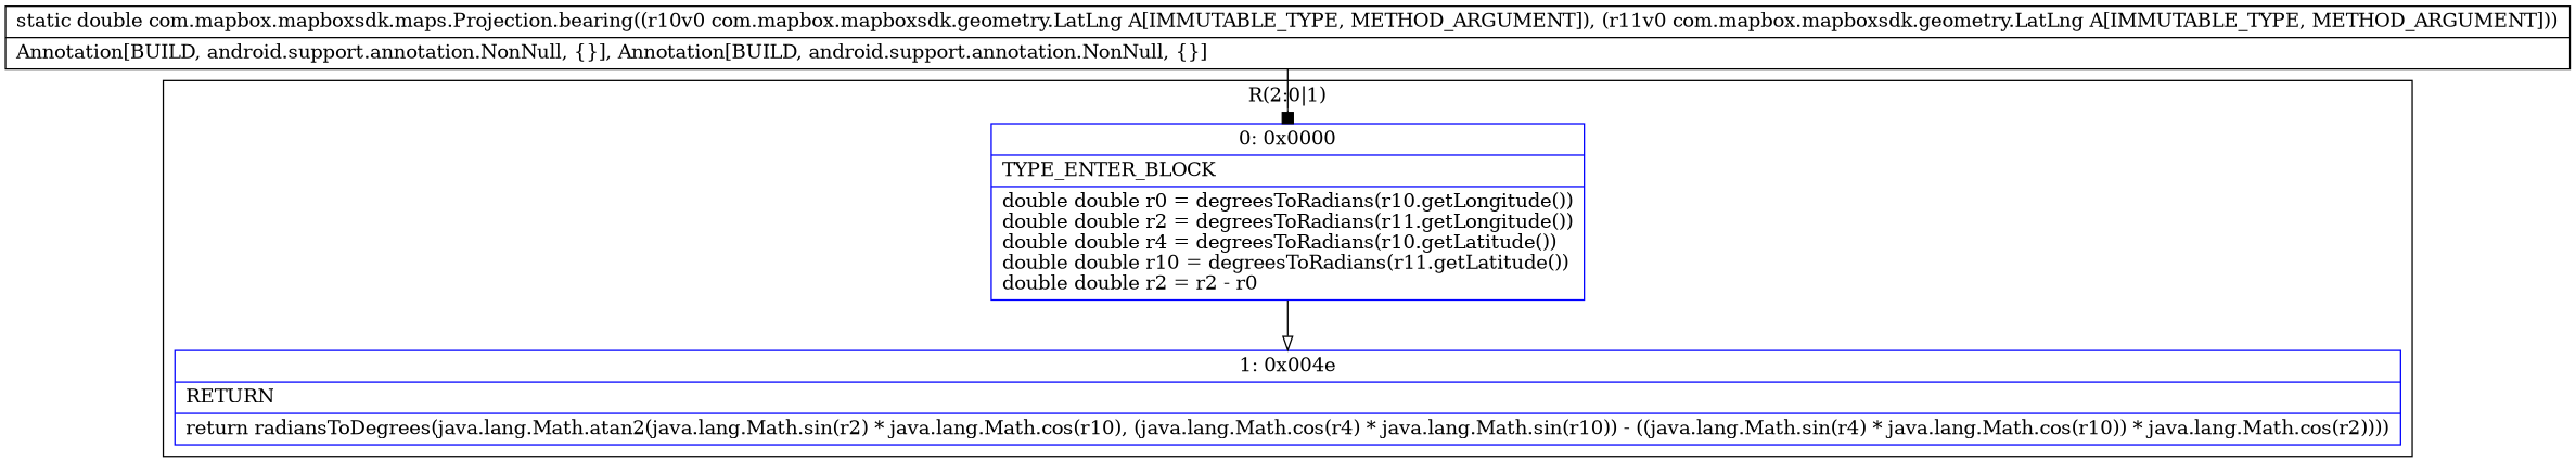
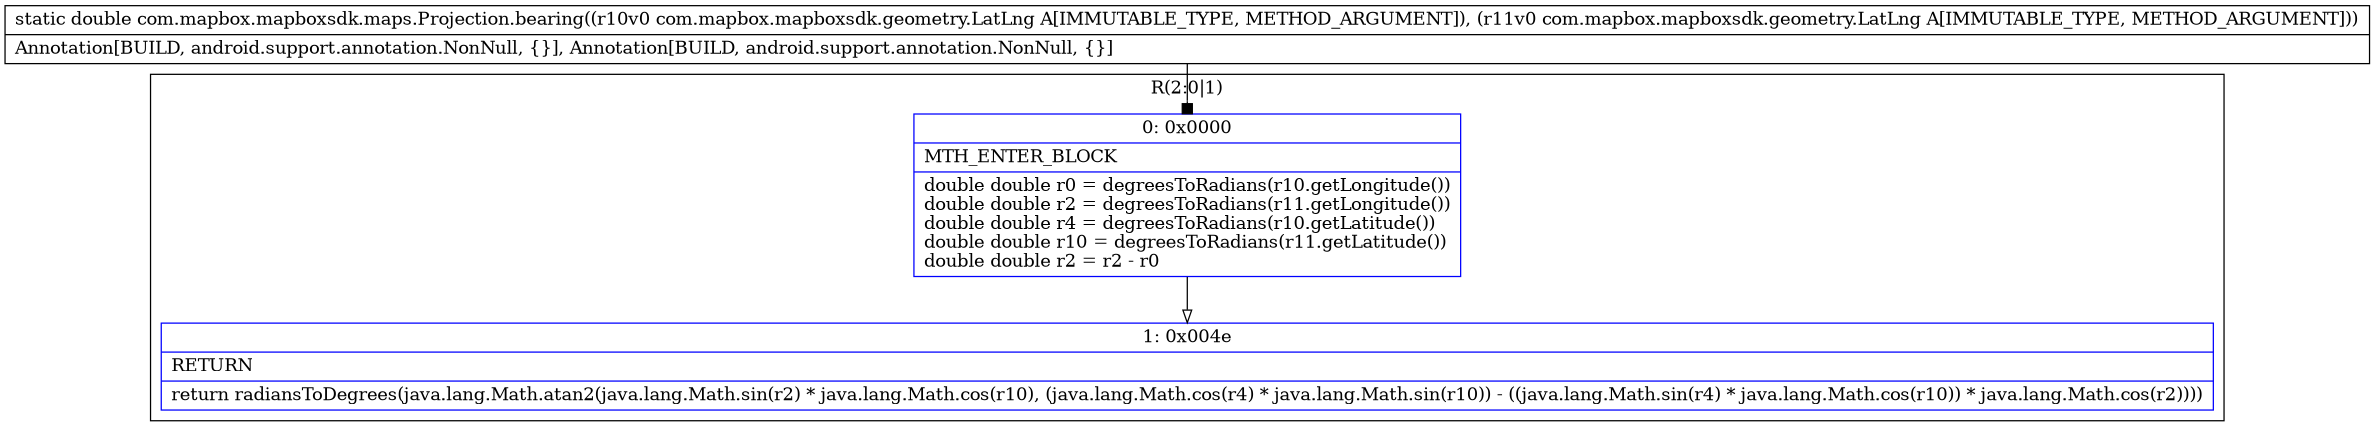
  digraph {
    node [color=blue shape=record]
-   n1 [label="{0\:\ 0x0000|TYPE_ENTER_BLOCK\l|double double r0 = degreesToRadians(r10.getLongitude())\ldouble double r2 = degreesToRadians(r11.getLongitude())\ldouble double r4 = degreesToRadians(r10.getLatitude())\ldouble double r10 = degreesToRadians(r11.getLatitude())\ldouble double r2 = r2 \- r0\l}"]
+   n1 [label="{0\:\ 0x0000|MTH_ENTER_BLOCK\l|double double r0 = degreesToRadians(r10.getLongitude())\ldouble double r2 = degreesToRadians(r11.getLongitude())\ldouble double r4 = degreesToRadians(r10.getLatitude())\ldouble double r10 = degreesToRadians(r11.getLatitude())\ldouble double r2 = r2 \- r0\l}"]
    n2 [label="{1\:\ 0x004e|RETURN\l|return radiansToDegrees(java.lang.Math.atan2(java.lang.Math.sin(r2) * java.lang.Math.cos(r10), (java.lang.Math.cos(r4) * java.lang.Math.sin(r10)) \- ((java.lang.Math.sin(r4) * java.lang.Math.cos(r10)) * java.lang.Math.cos(r2))))\l}"]
    n3 [label="{static double com.mapbox.mapboxsdk.maps.Projection.bearing((r10v0 com.mapbox.mapboxsdk.geometry.LatLng A[IMMUTABLE_TYPE, METHOD_ARGUMENT]), (r11v0 com.mapbox.mapboxsdk.geometry.LatLng A[IMMUTABLE_TYPE, METHOD_ARGUMENT]))  | Annotation[BUILD, android.support.annotation.NonNull, \{\}], Annotation[BUILD, android.support.annotation.NonNull, \{\}]\l}" color=""]
    subgraph cluster_1 {
      label="R(2:0|1)"
      n1
      n2
    }
    n1 -> n2 [arrowhead=onormal]
    n3 -> n1 [arrowhead=box]
  }
